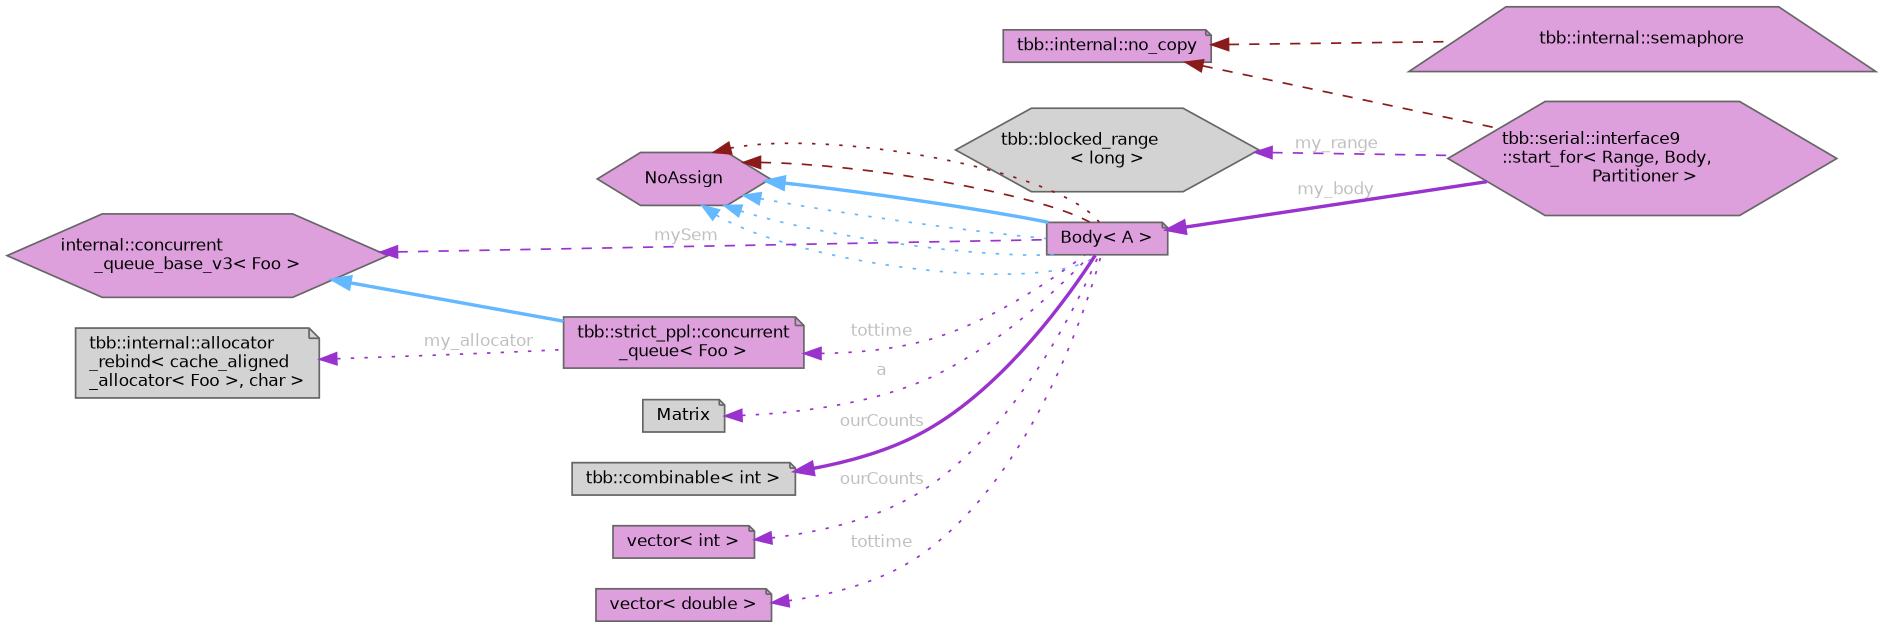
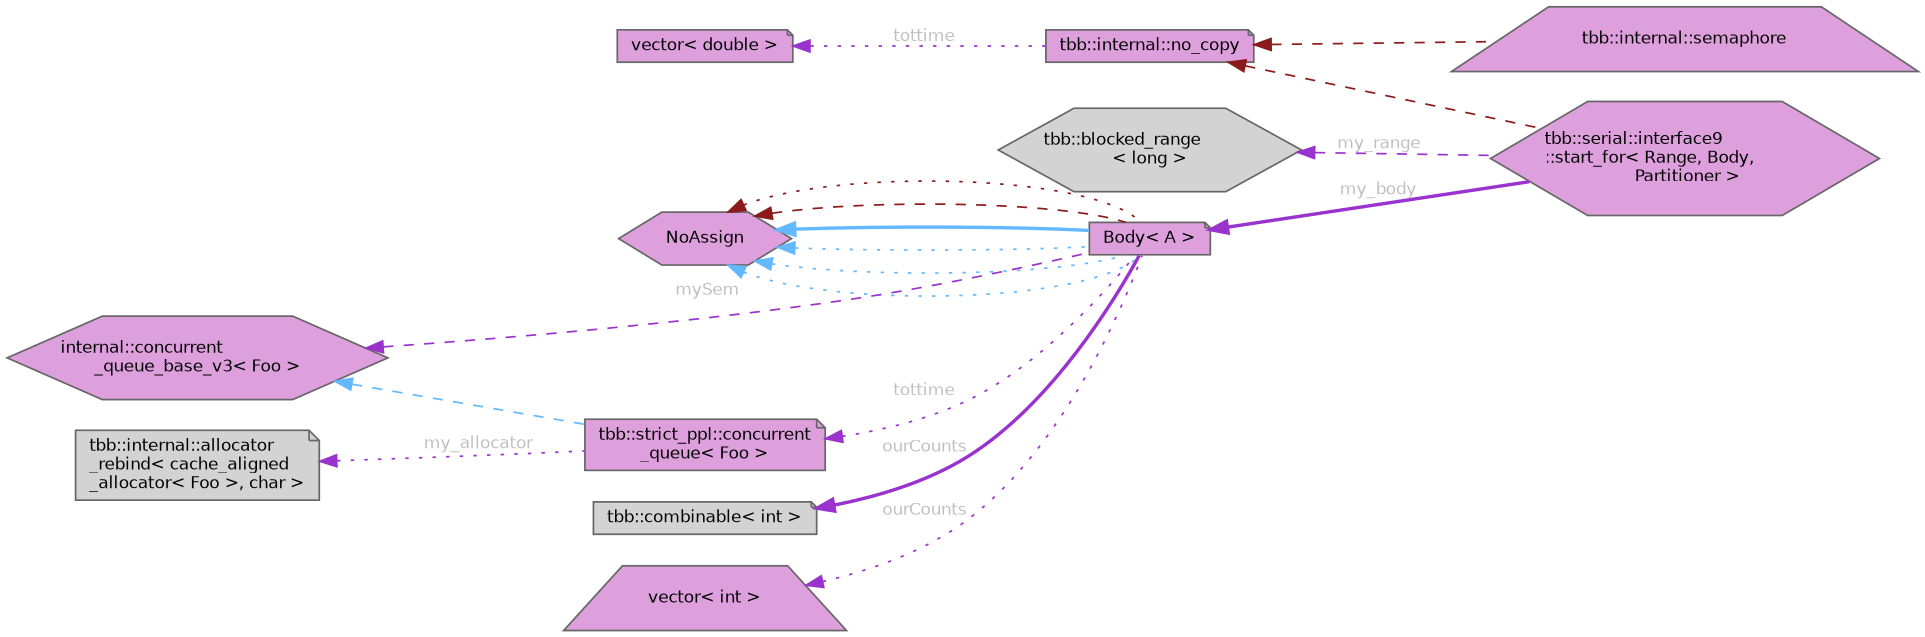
  digraph {
    rankdir=LR
    node [color=gray40 fillcolor=plum fontname=Helvetica fontsize=10 shape=note style=filled]
    edge [color=darkorchid3 dir=back fontname=Helvetica fontsize=10 labelfontname=Helvetica labelfontsize=10 style=dotted]
    n1 [fontcolor=black height=0.2 label="tbb::serial::interface9\l::start_for\< Range, Body,\l Partitioner \>" shape=hexagon width=0.4]
    n2 [height=0.2 label="tbb::internal::no_copy" width=0.4]
    n3 [height=0.2 label="tbb::internal::semaphore" shape=trapezium width=0.4]
    n4 [fillcolor=lightgrey height=0.2 label="tbb::blocked_range\l\< long \>" shape=hexagon width=0.4]
    n5 [height=0.2 label="Body\< A \>" width=0.4]
    n6 [height=0.2 label=NoAssign shape=hexagon width=0.4]
    n7 [height=0.2 label="tbb::strict_ppl::concurrent\l_queue\< Foo \>" width=0.4]
    n8 [height=0.2 label="internal::concurrent\l_queue_base_v3\< Foo \>" shape=hexagon width=0.4]
    n9 [fillcolor=lightgrey height=0.2 label="tbb::internal::allocator\l_rebind\< cache_aligned\l_allocator\< Foo \>, char \>" width=0.4]
-   n10 [fillcolor=lightgrey height=0.2 label=Matrix width=0.4]
    n11 [fillcolor=lightgrey height=0.2 label="tbb::combinable\< int \>" width=0.4]
-   n12 [height=0.2 label="vector\< int \>" width=0.4]
+   n12 [height=0.2 label="vector\< int \>" shape=trapezium width=0.4]
    n13 [height=0.2 label="vector\< double \>" width=0.4]
    n2 -> n1 [color=firebrick4 style=dashed]
    n2 -> n3 [color=firebrick4 style=dashed]
    n4 -> n1 [fontcolor=grey label=" my_range" style=dashed]
    n5 -> n1 [fontcolor=grey label=" my_body" style=bold]
    n6 -> n5 [color=steelblue1]
    n6 -> n5 [color=steelblue1]
    n6 -> n5 [color=steelblue1]
    n6 -> n5 [color=steelblue1 style=bold]
    n6 -> n5 [color=firebrick4 style=dashed]
    n6 -> n5 [color=firebrick4]
    n7 -> n5 [fontcolor=grey label=" tottime"]
    n8 -> n5 [fontcolor=grey label=" mySem" style=dashed]
-   n8 -> n7 [color=steelblue1 style=bold]
+   n8 -> n7 [color=steelblue1 style=dashed]
    n9 -> n7 [fontcolor=grey label=" my_allocator"]
-   n10 -> n5 [fontcolor=grey label=" a"]
    n11 -> n5 [fontcolor=grey label=" ourCounts" style=bold]
    n12 -> n5 [fontcolor=grey label=" ourCounts"]
-   n13 -> n5 [fontcolor=grey label=" tottime"]
+   n13 -> n2 [fontcolor=grey label=" tottime"]
  }
